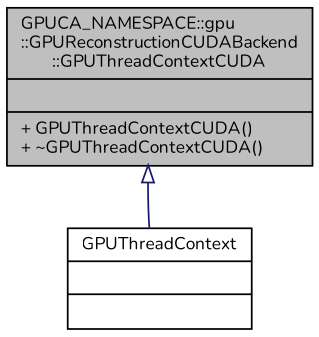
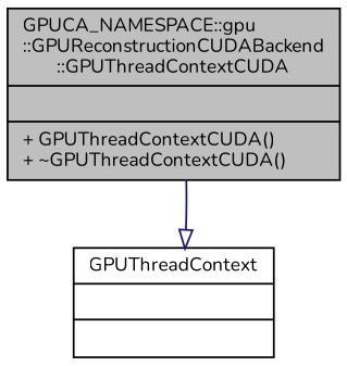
  digraph {
    fontname=Nunito
    node [color=black fontname=Nunito fontsize=10 shape=record]
    n1 [fillcolor=grey75 fontcolor=black height=0.2 label="{GPUCA_NAMESPACE::gpu\l::GPUReconstructionCUDABackend\l::GPUThreadContextCUDA\n||+ GPUThreadContextCUDA()\l+ ~GPUThreadContextCUDA()\l}" style=filled width=0.4]
    n2 [height=0.2 label="{GPUThreadContext\n||}" width=0.4]
-   n1 -> n2 [arrowtail=onormal color=midnightblue dir=back fontname=Nunito fontsize=10 labelfontname=Helvetica labelfontsize=10 style=solid]
+   n2 -> n1 [arrowtail=onormal color=midnightblue dir=back fontname=Nunito fontsize=10 labelfontname=Helvetica labelfontsize=10 style=solid]
  }
